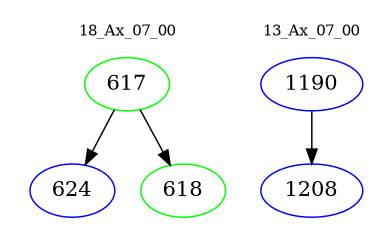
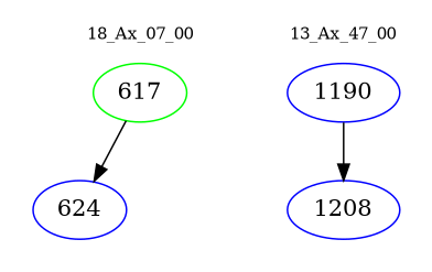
  digraph {
    node [color=blue]
    edge [color=black]
    n1 [color=green label=617]
    n2 [label=624]
-   n3 [color=green label=618]
    n4 [label=1190]
    n5 [label=1208]
    subgraph cluster_1 {
      color=white
      fontsize=10
      label="18_Ax_07_00"
      n1
      n2
-     n3
    }
    subgraph cluster_2 {
      color=white
      fontsize=10
-     label="13_Ax_07_00"
+     label="13_Ax_47_00"
      n4
      n5
    }
    n1 -> n2
-   n1 -> n3
    n4 -> n5
  }
